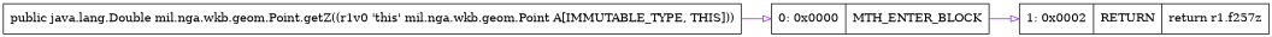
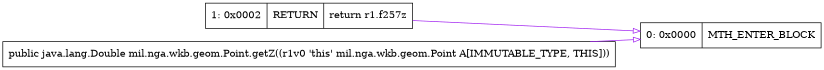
  digraph {
    rankdir=LR
    node [shape=record]
    edge [color=purple arrowhead=onormal]
    n1 [label="{0\:\ 0x0000|MTH_ENTER_BLOCK\l}"]
    n2 [label="{1\:\ 0x0002|RETURN\l|return r1.f257z\l}"]
    n3 [label="{public java.lang.Double mil.nga.wkb.geom.Point.getZ((r1v0 'this' mil.nga.wkb.geom.Point A[IMMUTABLE_TYPE, THIS])) }"]
-   n1 -> n2
+   n2 -> n1
    n3 -> n1
  }
